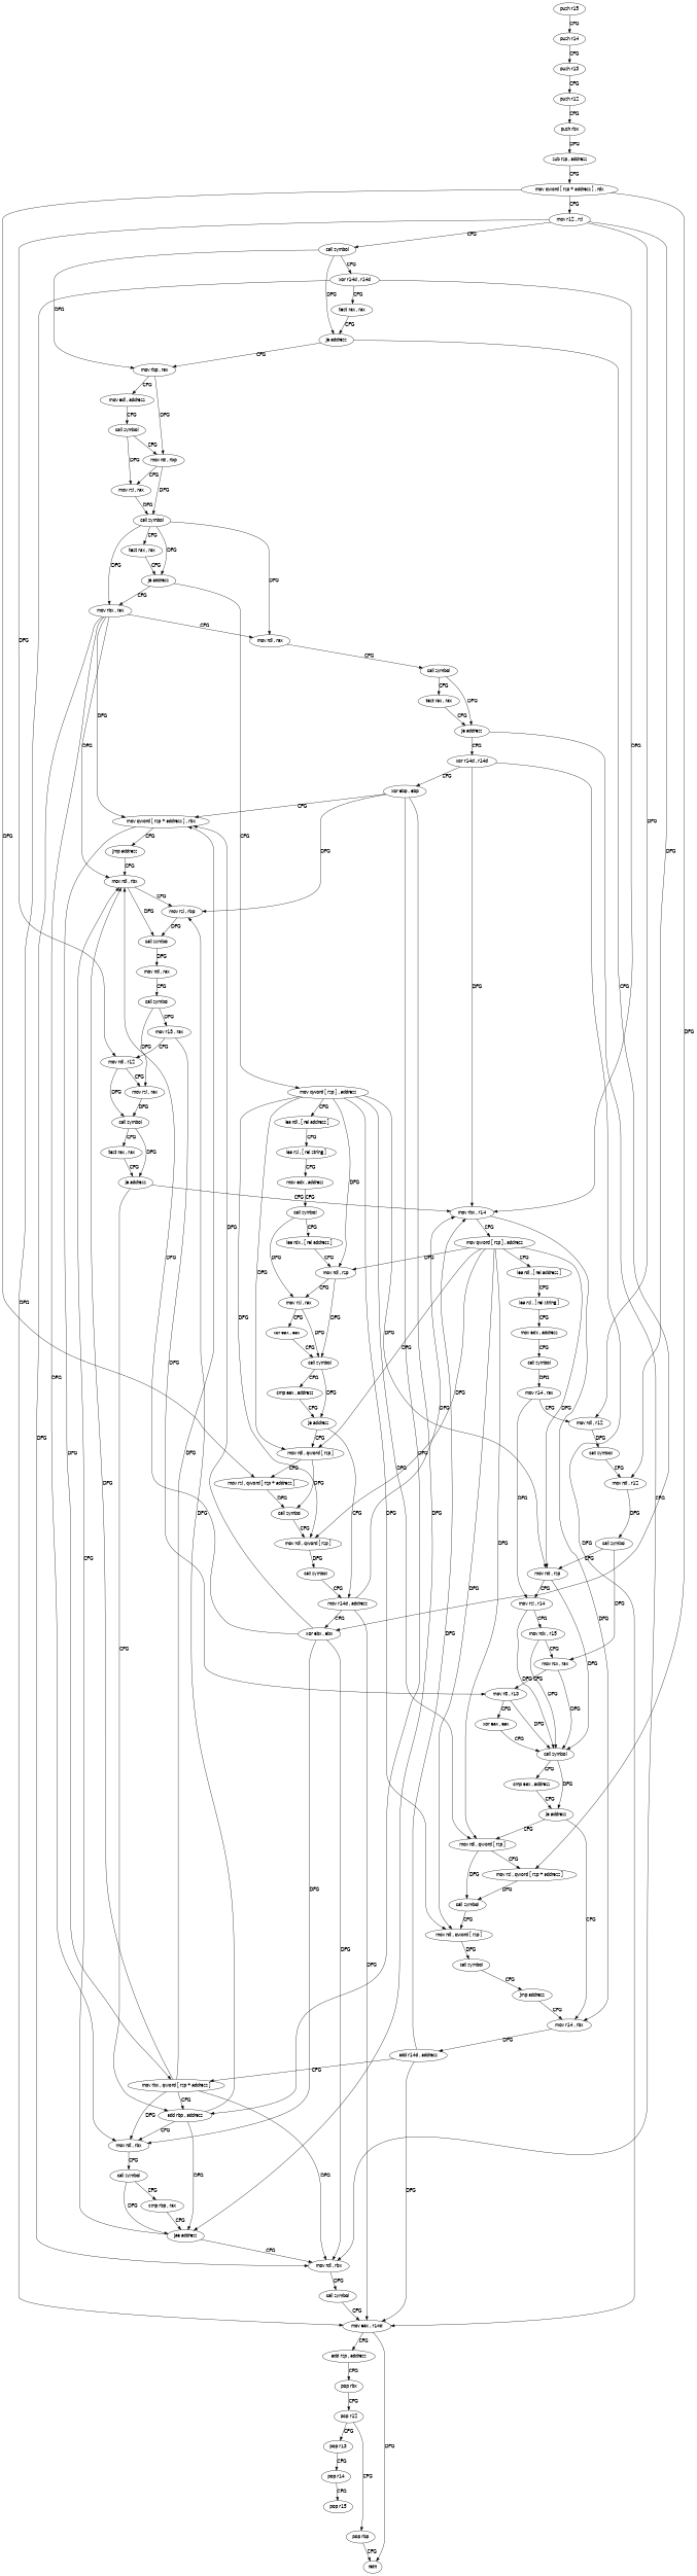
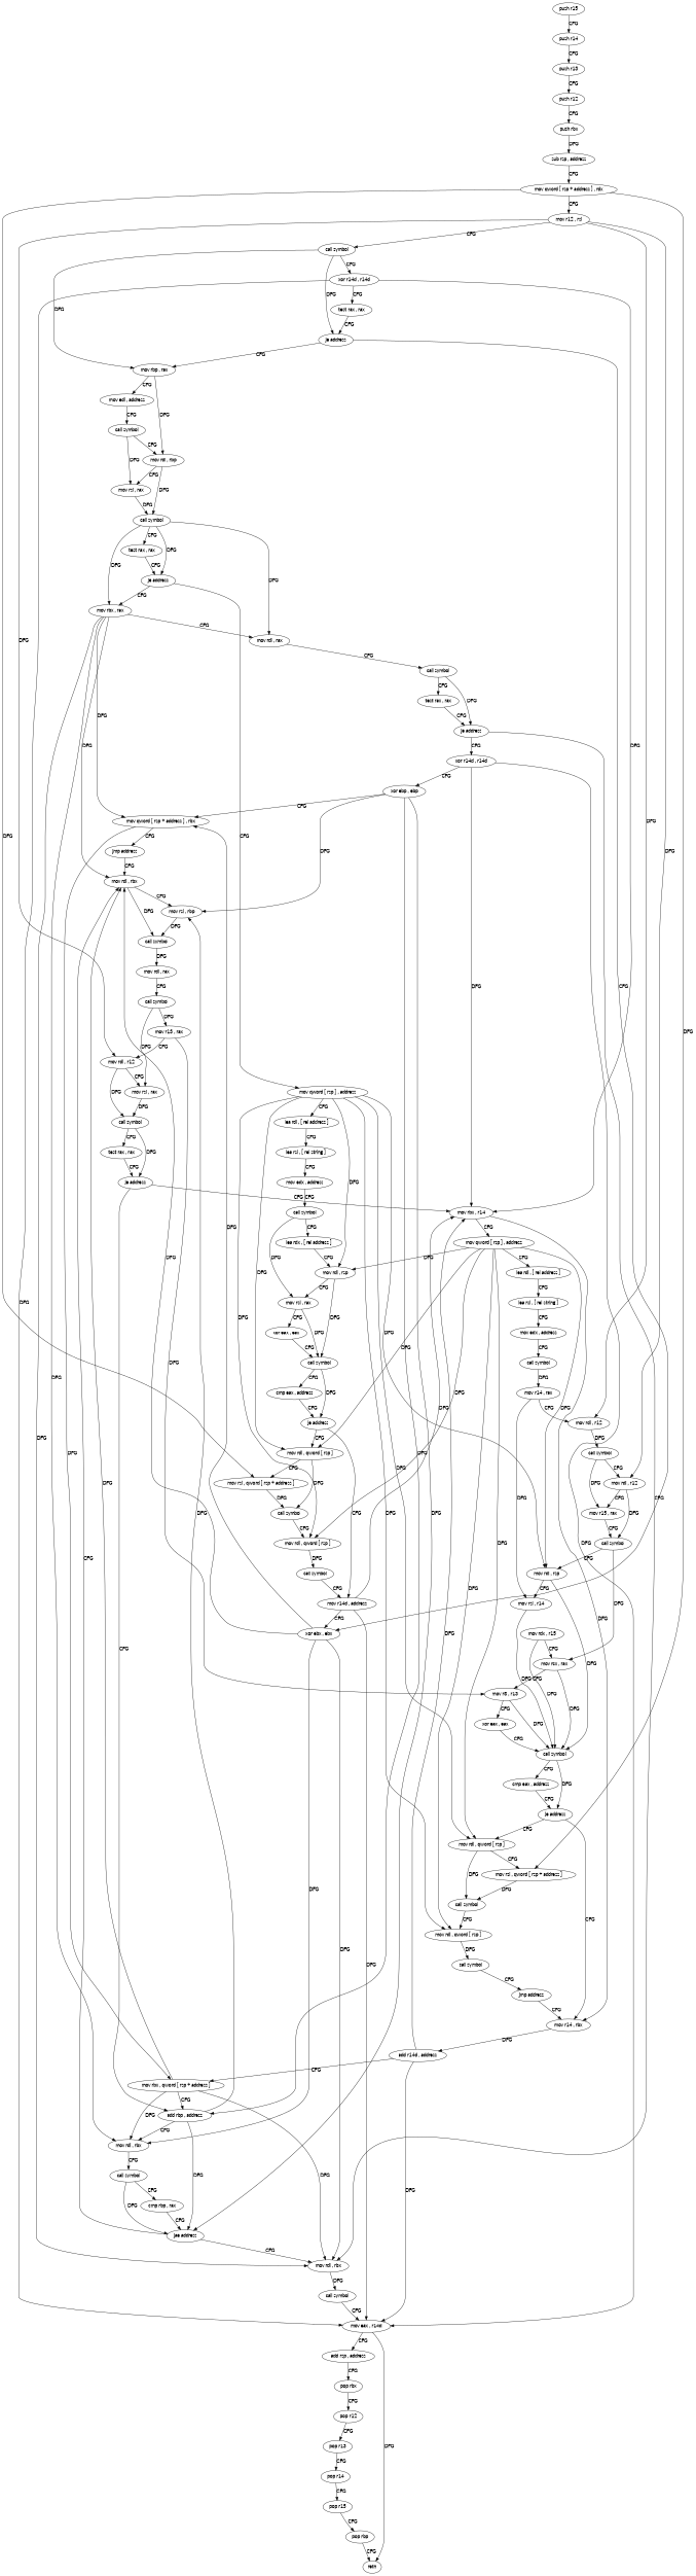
  digraph {
    fontname=Lato
    node [fontname=Lato]
    edge [fontname=Lato]
    n1 [label="push r15"]
    n2 [label="push r14"]
    n3 [label="push r13"]
    n4 [label="push r12"]
    n5 [label="push rbx"]
    n6 [label="sub rsp , address"]
    n7 [label="mov qword [ rsp + address ] , rdx"]
    n8 [label="mov r12 , rsi"]
    n9 [label="mov rsi , qword [ rsp + address ]"]
    n10 [label="mov rsi , qword [ rsp + address ]"]
    n11 [label="call symbol"]
    n12 [label="mov rdi , r12"]
    n13 [label="mov rdi , r12"]
    n14 [label="mov rdi , r12"]
    n15 [label="call symbol"]
    n16 [label="call symbol"]
    n17 [label="xor r14d , r14d"]
    n18 [label="je address"]
    n19 [label="mov rbp , rax"]
    n20 [label="mov rsi , rax"]
    n21 [label="call symbol"]
    n22 [label="call symbol"]
+   n23 [label="mov r15 , rax"]
    n24 [label="call symbol"]
    n25 [label="test rax , rax"]
    n26 [label="mov eax , r14d"]
    n27 [label="mov rbx , r14"]
    n28 [label="xor ebx , ebx"]
    n29 [label="mov edi , address"]
    n30 [label="mov rdi , rbp"]
    n31 [label="add rsp , address"]
    n32 [label=retn]
    n33 [label="mov qword [ rsp ] , address"]
    n34 [label="mov r14 , rbx"]
    n35 [label="mov rdi , rbx"]
    n36 [label="mov qword [ rsp + address ] , rbx"]
    n37 [label="mov rdi , rbx"]
    n38 [label="mov rdi , rbx"]
    n39 [label="call symbol"]
    n40 [label="jmp address"]
    n41 [label="mov rbx , qword [ rsp + address ]"]
    n42 [label="mov rsi , rbp"]
    n43 [label="call symbol"]
    n44 [label="call symbol"]
    n45 [label="call symbol"]
    n46 [label="mov rsi , rax"]
    n47 [label="call symbol"]
    n48 [label="test rax , rax"]
    n49 [label="je address"]
    n50 [label="mov rbx , rax"]
    n51 [label="mov rdi , rax"]
    n52 [label="mov qword [ rsp ] , address"]
    n53 [label="call symbol"]
    n54 [label="lea rdi , [ rel address ]"]
    n55 [label="mov rdi , rsp"]
    n56 [label="mov rdi , qword [ rsp ]"]
    n57 [label="mov rdi , qword [ rsp ]"]
    n58 [label="mov rdi , rsp"]
    n59 [label="mov rdi , qword [ rsp ]"]
    n60 [label="mov rdi , qword [ rsp ]"]
    n61 [label="lea rsi , [ rel string ]"]
    n62 [label="mov rsi , rax"]
    n63 [label="call symbol"]
    n64 [label="call symbol"]
    n65 [label="mov rsi , r14"]
    n66 [label="call symbol"]
    n67 [label="call symbol"]
    n68 [label="mov edx , address"]
    n69 [label="call symbol"]
    n70 [label="lea rdx , [ rel address ]"]
    n71 [label="xor eax , eax"]
    n72 [label="cmp eax , address"]
    n73 [label="je address"]
    n74 [label="mov r14d , address"]
    n75 [label="test rax , rax"]
    n76 [label="je address"]
    n77 [label="xor r14d , r14d"]
    n78 [label="xor ebp , ebp"]
    n79 [label="add rbp , address"]
    n80 [label="jae address"]
    n81 [label="pop rbx"]
    n82 [label="pop r12"]
    n83 [label="pop r13"]
    n84 [label="pop r14"]
    n85 [label="pop r15"]
    n86 [label="pop rbp"]
    n87 [label="mov rdi , rax"]
    n88 [label="call symbol"]
    n89 [label="mov r13 , rax"]
    n90 [label="mov r8 , r13"]
    n91 [label="xor eax , eax"]
    n92 [label="test rax , rax"]
    n93 [label="je address"]
    n94 [label="lea rdi , [ rel address ]"]
    n95 [label="add r14d , address"]
    n96 [label="cmp rbp , rax"]
    n97 [label="lea rsi , [ rel string ]"]
    n98 [label="mov edx , address"]
    n99 [label="call symbol"]
    n100 [label="mov r14 , rax"]
    n101 [label="mov rdx , r15"]
    n102 [label="mov rcx , rax"]
    n103 [label="cmp eax , address"]
    n104 [label="je address"]
    n105 [label="jmp address"]
    n1 -> n2 [label=CFG]
    n2 -> n3 [label=CFG]
    n3 -> n4 [label=CFG]
    n4 -> n5 [label=CFG]
    n5 -> n6 [label=DFG]
    n6 -> n7 [label=CFG]
    n7 -> n8 [label=CFG]
    n7 -> n9 [label=DFG]
    n7 -> n10 [label=DFG]
    n8 -> n11 [label=CFG]
    n8 -> n12 [label=DFG]
    n8 -> n13 [label=DFG]
    n8 -> n14 [label=DFG]
    n9 -> n15 [label=DFG]
    n10 -> n16 [label=DFG]
    n11 -> n17 [label=CFG]
    n11 -> n18 [label=DFG]
    n11 -> n19 [label=DFG]
    n12 -> n20 [label=CFG]
    n12 -> n21 [label=DFG]
    n13 -> n22 [label=DFG]
+   n14 -> n23 [label=CFG]
    n14 -> n24 [label=DFG]
    n15 -> n57 [label=CFG]
    n16 -> n60 [label=CFG]
    n17 -> n25 [label=CFG]
    n17 -> n26 [label=DFG]
    n17 -> n27 [label=DFG]
    n18 -> n19 [label=CFG]
    n18 -> n28 [label=CFG]
    n19 -> n29 [label=CFG]
    n19 -> n30 [label=DFG]
    n20 -> n21 [label=DFG]
    n21 -> n92 [label=CFG]
    n21 -> n93 [label=DFG]
    n22 -> n14 [label=CFG]
+   n22 -> n23 [label=DFG]
+   n23 -> n24 [label=CFG]
    n24 -> n58 [label=CFG]
    n24 -> n102 [label=DFG]
    n25 -> n18 [label=CFG]
    n26 -> n31 [label=CFG]
    n26 -> n32 [label=DFG]
    n27 -> n33 [label=CFG]
    n27 -> n34 [label=DFG]
    n28 -> n35 [label=DFG]
    n28 -> n36 [label=DFG]
    n28 -> n37 [label=DFG]
    n28 -> n38 [label=DFG]
    n29 -> n45 [label=CFG]
    n30 -> n46 [label=CFG]
    n30 -> n47 [label=DFG]
    n31 -> n81 [label=CFG]
    n33 -> n55 [label=DFG]
    n33 -> n56 [label=DFG]
    n33 -> n57 [label=DFG]
    n33 -> n58 [label=DFG]
    n33 -> n59 [label=DFG]
    n33 -> n60 [label=DFG]
    n33 -> n94 [label=CFG]
    n34 -> n95 [label=DFG]
    n35 -> n39 [label=DFG]
    n36 -> n40 [label=CFG]
    n36 -> n41 [label=DFG]
    n37 -> n42 [label=CFG]
    n37 -> n43 [label=DFG]
    n38 -> n44 [label=CFG]
    n39 -> n26 [label=CFG]
    n40 -> n37 [label=CFG]
    n41 -> n35 [label=DFG]
-   n41 -> n36 [label=DFG]
    n41 -> n37 [label=DFG]
    n41 -> n38 [label=DFG]
    n41 -> n79 [label=CFG]
    n42 -> n43 [label=DFG]
    n43 -> n87 [label=DFG]
    n44 -> n80 [label=DFG]
    n44 -> n96 [label=CFG]
    n45 -> n30 [label=CFG]
    n45 -> n46 [label=DFG]
    n46 -> n47 [label=DFG]
    n47 -> n48 [label=CFG]
    n47 -> n49 [label=DFG]
    n47 -> n50 [label=DFG]
    n47 -> n51 [label=DFG]
    n48 -> n49 [label=CFG]
    n49 -> n50 [label=CFG]
    n49 -> n52 [label=CFG]
    n50 -> n35 [label=DFG]
    n50 -> n36 [label=DFG]
    n50 -> n37 [label=DFG]
    n50 -> n38 [label=DFG]
    n50 -> n51 [label=CFG]
    n51 -> n53 [label=CFG]
    n52 -> n54 [label=CFG]
    n52 -> n55 [label=DFG]
    n52 -> n56 [label=DFG]
    n52 -> n57 [label=DFG]
    n52 -> n58 [label=DFG]
    n52 -> n59 [label=DFG]
    n52 -> n60 [label=DFG]
    n53 -> n75 [label=CFG]
    n53 -> n76 [label=DFG]
    n54 -> n61 [label=CFG]
    n55 -> n62 [label=CFG]
    n55 -> n63 [label=DFG]
    n56 -> n9 [label=CFG]
    n56 -> n15 [label=DFG]
    n57 -> n64 [label=DFG]
    n58 -> n65 [label=CFG]
    n58 -> n66 [label=DFG]
    n59 -> n10 [label=CFG]
    n59 -> n16 [label=DFG]
    n60 -> n67 [label=DFG]
    n61 -> n68 [label=CFG]
    n62 -> n63 [label=DFG]
    n62 -> n71 [label=CFG]
    n63 -> n72 [label=CFG]
    n63 -> n73 [label=DFG]
    n64 -> n74 [label=CFG]
    n65 -> n66 [label=DFG]
-   n65 -> n101 [label=CFG]
    n66 -> n103 [label=CFG]
    n66 -> n104 [label=DFG]
    n67 -> n105 [label=CFG]
    n68 -> n69 [label=CFG]
    n69 -> n62 [label=DFG]
    n69 -> n70 [label=CFG]
    n70 -> n55 [label=CFG]
    n71 -> n63 [label=CFG]
    n72 -> n73 [label=CFG]
    n73 -> n56 [label=CFG]
    n73 -> n74 [label=CFG]
    n74 -> n26 [label=DFG]
    n74 -> n27 [label=DFG]
    n74 -> n28 [label=CFG]
    n75 -> n76 [label=CFG]
    n76 -> n35 [label=CFG]
    n76 -> n77 [label=CFG]
    n77 -> n26 [label=DFG]
    n77 -> n27 [label=DFG]
    n77 -> n78 [label=CFG]
    n78 -> n36 [label=CFG]
    n78 -> n42 [label=DFG]
    n78 -> n79 [label=DFG]
    n78 -> n80 [label=DFG]
    n79 -> n38 [label=CFG]
    n79 -> n42 [label=DFG]
    n79 -> n80 [label=DFG]
    n80 -> n35 [label=CFG]
    n80 -> n37 [label=CFG]
    n81 -> n82 [label=CFG]
    n82 -> n83 [label=CFG]
    n83 -> n84 [label=CFG]
    n84 -> n85 [label=CFG]
-   n82 -> n86 [label=CFG]
+   n85 -> n86 [label=CFG]
    n86 -> n32 [label=CFG]
    n87 -> n88 [label=CFG]
    n88 -> n20 [label=DFG]
    n88 -> n89 [label=DFG]
    n89 -> n12 [label=CFG]
    n89 -> n90 [label=DFG]
    n90 -> n66 [label=DFG]
    n90 -> n91 [label=CFG]
    n91 -> n66 [label=CFG]
    n92 -> n93 [label=CFG]
    n93 -> n27 [label=CFG]
    n93 -> n79 [label=CFG]
    n94 -> n97 [label=CFG]
    n95 -> n26 [label=DFG]
    n95 -> n27 [label=DFG]
    n95 -> n41 [label=CFG]
    n96 -> n80 [label=CFG]
    n97 -> n98 [label=CFG]
    n98 -> n99 [label=CFG]
    n99 -> n100 [label=DFG]
    n100 -> n13 [label=CFG]
    n100 -> n65 [label=DFG]
    n101 -> n66 [label=DFG]
    n101 -> n102 [label=CFG]
    n102 -> n66 [label=DFG]
    n102 -> n90 [label=CFG]
    n103 -> n104 [label=CFG]
    n104 -> n34 [label=CFG]
    n104 -> n59 [label=CFG]
    n105 -> n34 [label=CFG]
  }
